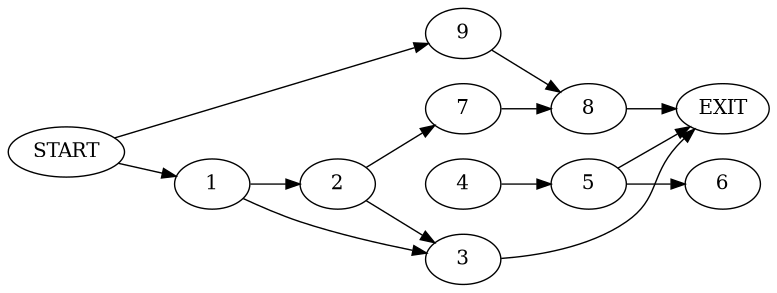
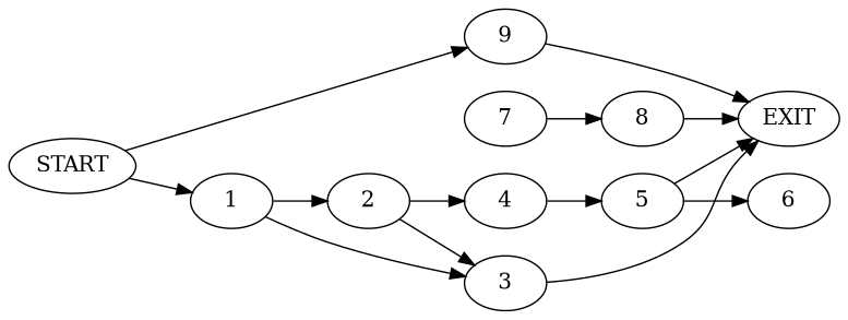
  digraph {
    rankdir=LR
    n1 [label=START]
    1
    9
    2
    3
    n6 [label=EXIT]
    4
    5
    6
    7
    8
    n1 -> 1
    n1 -> 9
    1 -> 2
    1 -> 3
-   9 -> 8
+   9 -> n6
    2 -> 3
-   2 -> 7
+   2 -> 4
    3 -> n6
    4 -> 5
    5 -> n6
    5 -> 6
    7 -> 8
    8 -> n6
  }
